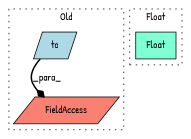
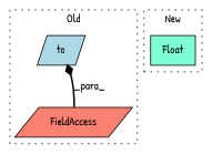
  digraph {
    fontname="Patrick Hand"
    node [a=32 shape=parallelogram style=filled fontname="Patrick Hand"]
    n1 [l="3,1" label=to s="1479,1488" fillcolor=lightblue]
    n2 [a=22 l=6 label=FieldAccess s=1482 fillcolor=salmon]
    n3 [l=7 label=Float s=1273 shape=box fillcolor=aquamarine]
    subgraph cluster_1 {
      label=Old
      style=dotted
      n1
      n2
    }
    subgraph cluster_2 {
-     label=Float
+     label=New
      style=dotted
      n3
    }
-   n1 -> n2 [label=_para_ style=bold arrowhead=diamond fontname="Patrick Hand"]
+   n2 -> n1 [label=_para_ style=bold arrowhead=diamond fontname="Patrick Hand"]
  }
